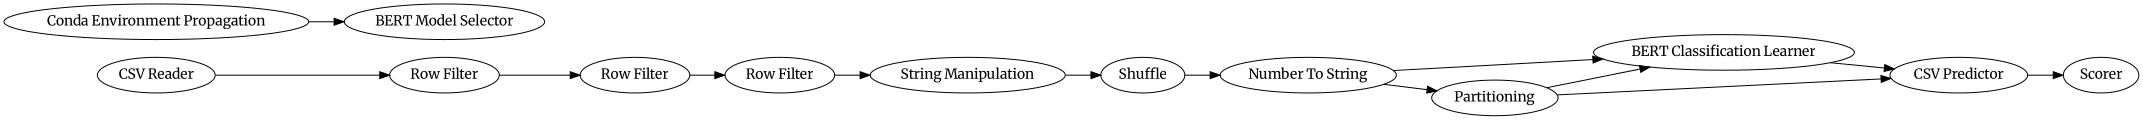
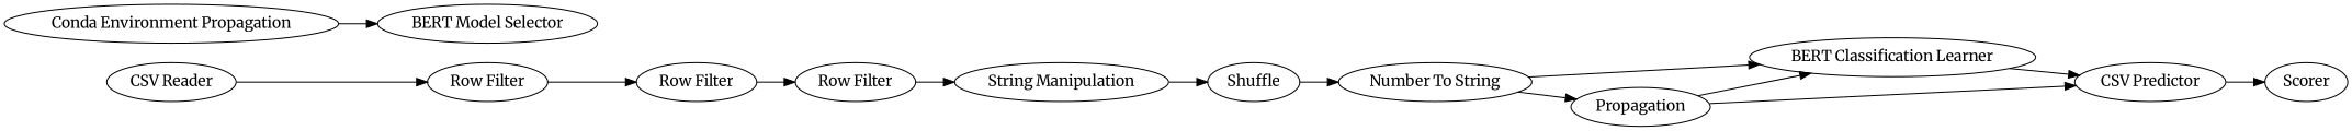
  digraph {
    fontname=Merriweather
    rankdir=LR
    node [fontname=Merriweather]
    edge [fontname=Merriweather]
    n1 [label="Number To String"]
-   n2 [label=Partitioning]
+   n2 [label=Propagation]
    n3 [label="BERT Classification Learner"]
    n4 [label="CSV Predictor"]
    n5 [label=Scorer]
    n6 [label="Row Filter"]
    n7 [label="Row Filter"]
    n8 [label="String Manipulation"]
    n9 [label=Shuffle]
    n10 [label="Row Filter"]
    n11 [label="CSV Reader"]
    n12 [label="BERT Model Selector"]
    n13 [label="Conda Environment Propagation"]
    n1 -> n2
    n1 -> n3
    n2 -> n3
    n2 -> n4
    n3 -> n4
    n4 -> n5
    n6 -> n7
    n7 -> n8
    n8 -> n9
    n9 -> n1
    n10 -> n6
    n11 -> n10
    n13 -> n12
  }
